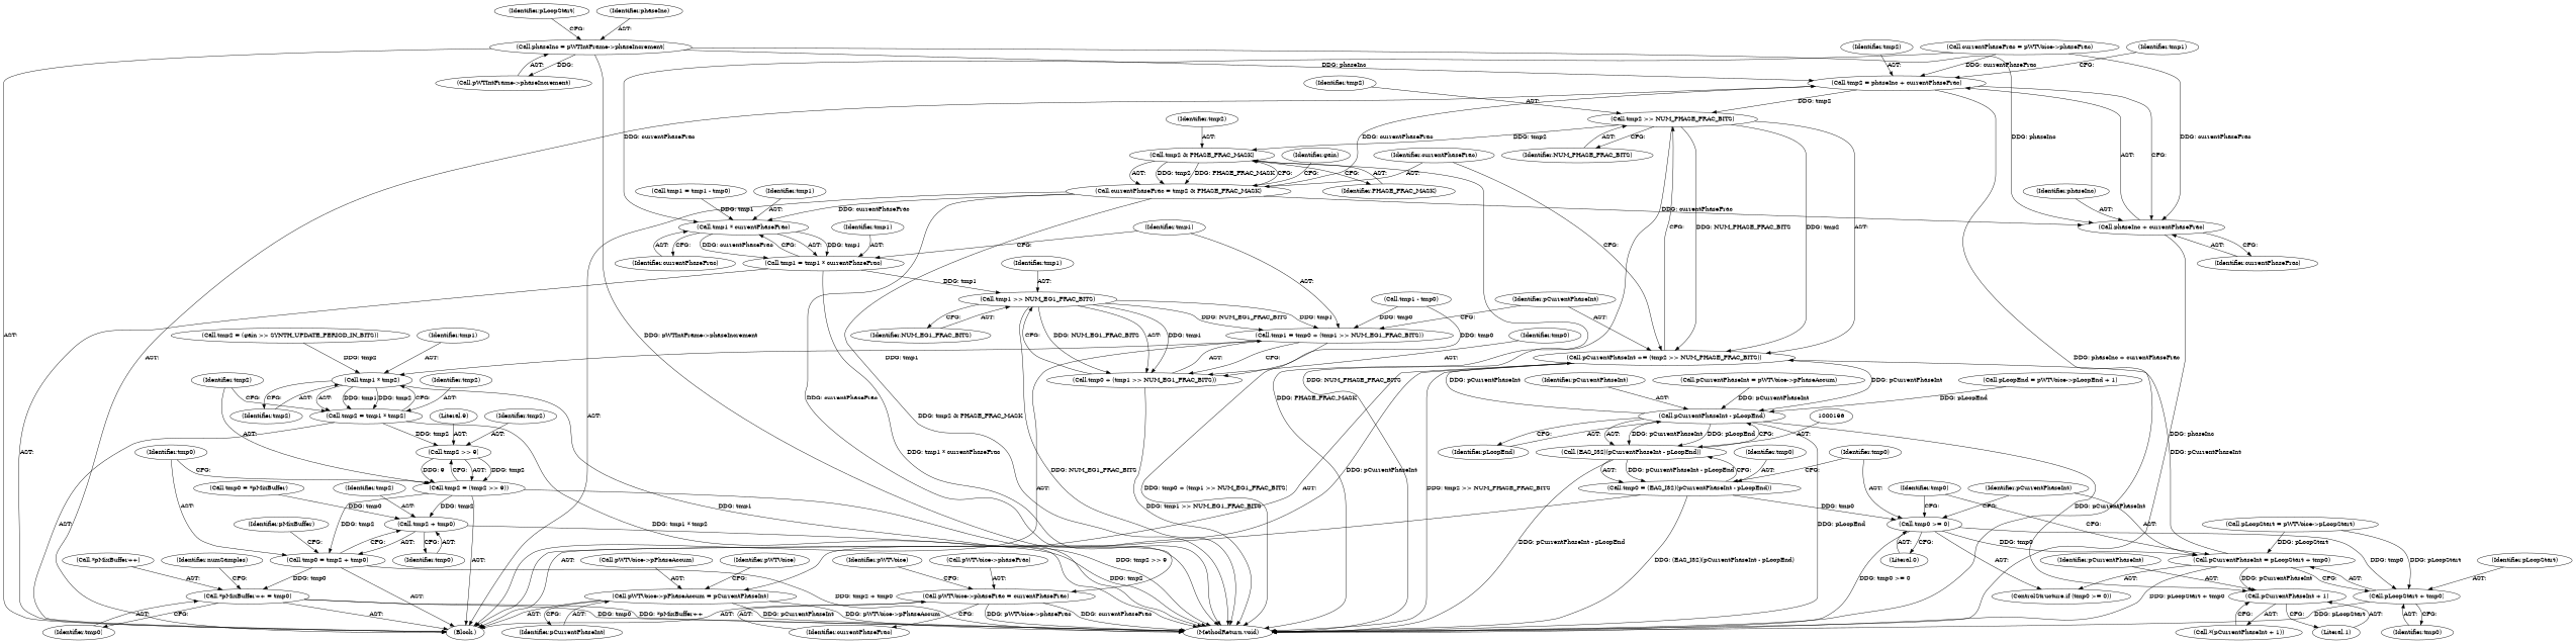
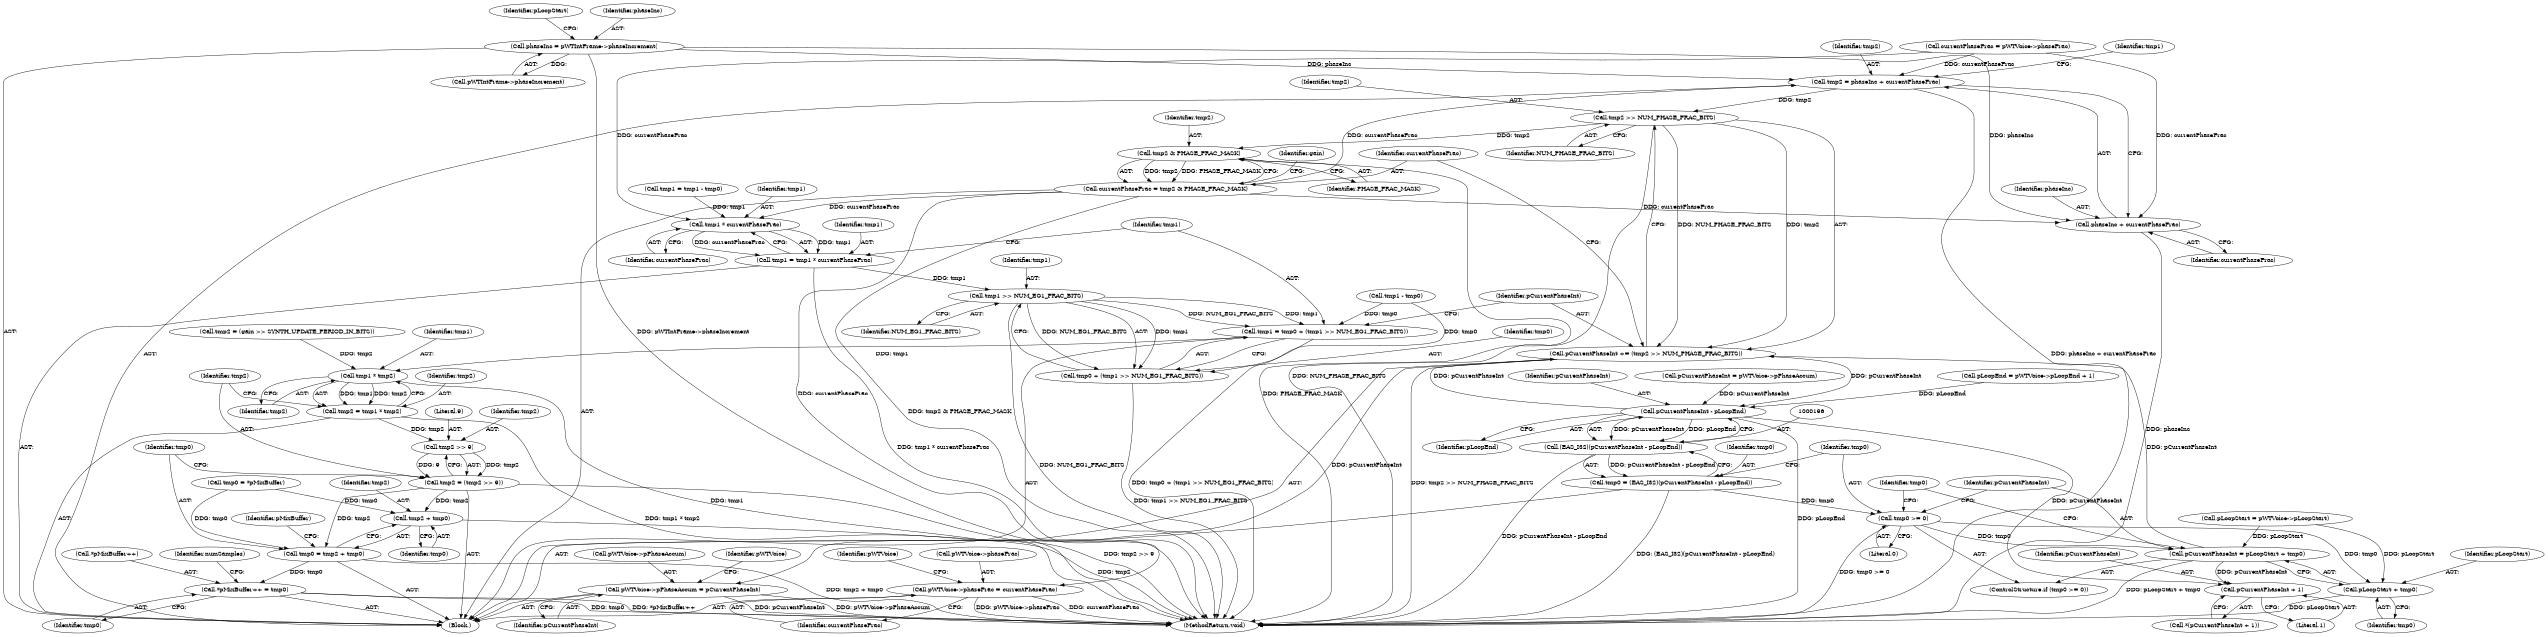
  digraph {
    n1 [label="(Call,phaseInc = pWTIntFrame->phaseIncrement)"]
    n2 [label="(Call,tmp2 = phaseInc + currentPhaseFrac)"]
    n3 [label="(Call,phaseInc + currentPhaseFrac)"]
    n4 [label="(Block,)"]
    n5 [label="(MethodReturn,void)"]
    n6 [label="(Call,pWTIntFrame->phaseIncrement)"]
    n7 [label="(Call,tmp2 >> NUM_PHASE_FRAC_BITS)"]
    n8 [label="(Identifier,currentPhaseFrac)"]
    n9 [label="(Call,pCurrentPhaseInt += (tmp2 >> NUM_PHASE_FRAC_BITS))"]
    n10 [label="(Call,tmp2 & PHASE_FRAC_MASK)"]
    n11 [label="(Identifier,NUM_PHASE_FRAC_BITS)"]
    n12 [label="(Call,pCurrentPhaseInt - pLoopEnd)"]
    n13 [label="(Call,pWTVoice->pPhaseAccum = pCurrentPhaseInt)"]
    n14 [label="(Call,currentPhaseFrac = tmp2 & PHASE_FRAC_MASK)"]
    n15 [label="(Identifier,PHASE_FRAC_MASK)"]
    n16 [label="(Call,(EAS_I32)(pCurrentPhaseInt - pLoopEnd))"]
    n17 [label="(Call,pCurrentPhaseInt + 1)"]
    n18 [label="(Identifier,pLoopEnd)"]
    n19 [label="(Identifier,pCurrentPhaseInt)"]
    n20 [label="(Call,tmp0 = (EAS_I32)(pCurrentPhaseInt - pLoopEnd))"]
    n21 [label="(Call,*(pCurrentPhaseInt + 1))"]
    n22 [label="(Literal,1)"]
    n23 [label="(Call,tmp0 >= 0)"]
    n24 [label="(Call,pCurrentPhaseInt = pLoopStart + tmp0)"]
    n25 [label="(Call,pLoopStart + tmp0)"]
    n26 [label="(ControlStructure,if (tmp0 >= 0))"]
    n27 [label="(Literal,0)"]
    n28 [label="(Identifier,tmp0)"]
    n29 [label="(Call,tmp1 * currentPhaseFrac)"]
    n30 [label="(Call,pWTVoice->phaseFrac = currentPhaseFrac)"]
    n31 [label="(Call,tmp1 = tmp1 * currentPhaseFrac)"]
    n32 [label="(Identifier,currentPhaseFrac)"]
    n33 [label="(Identifier,currentPhaseFrac)"]
    n34 [label="(Call,tmp1 >> NUM_EG1_FRAC_BITS)"]
    n35 [label="(Call,tmp1 = tmp0 + (tmp1 >> NUM_EG1_FRAC_BITS))"]
    n36 [label="(Call,tmp0 + (tmp1 >> NUM_EG1_FRAC_BITS))"]
    n37 [label="(Identifier,NUM_EG1_FRAC_BITS)"]
    n38 [label="(Call,tmp1 * tmp2)"]
    n39 [label="(Call,tmp2 = tmp1 * tmp2)"]
    n40 [label="(Identifier,tmp2)"]
    n41 [label="(Call,tmp2 >> 9)"]
    n42 [label="(Call,tmp2 = (tmp2 >> 9))"]
    n43 [label="(Call,tmp0 = tmp2 + tmp0)"]
    n44 [label="(Call,tmp2 + tmp0)"]
    n45 [label="(Literal,9)"]
    n46 [label="(Call,*pMixBuffer++ = tmp0)"]
    n47 [label="(Identifier,tmp0)"]
    n48 [label="(Identifier,tmp0)"]
    n49 [label="(Identifier,tmp1)"]
    n50 [label="(Identifier,tmp1)"]
    n51 [label="(Identifier,tmp2)"]
    n52 [label="(Identifier,tmp1)"]
    n53 [label="(Identifier,numSamples)"]
    n54 [label="(Identifier,tmp1)"]
    n55 [label="(Identifier,tmp2)"]
    n56 [label="(Identifier,tmp2)"]
    n57 [label="(Call,pLoopStart = pWTVoice->pLoopStart)"]
    n58 [label="(Call,pWTVoice->pPhaseAccum)"]
    n59 [label="(Call,pCurrentPhaseInt = pWTVoice->pPhaseAccum)"]
    n60 [label="(Identifier,tmp1)"]
    n61 [label="(Identifier,tmp0)"]
    n62 [label="(Identifier,pMixBuffer)"]
    n63 [label="(Identifier,tmp2)"]
    n64 [label="(Identifier,pWTVoice)"]
    n65 [label="(Call,*pMixBuffer++)"]
    n66 [label="(Identifier,tmp0)"]
    n67 [label="(Call,tmp1 - tmp0)"]
    n68 [label="(Call,pWTVoice->phaseFrac)"]
    n69 [label="(Identifier,pLoopStart)"]
    n70 [label="(Call,currentPhaseFrac = pWTVoice->phaseFrac)"]
    n71 [label="(Identifier,pCurrentPhaseInt)"]
    n72 [label="(Identifier,gain)"]
    n73 [label="(Identifier,tmp0)"]
    n74 [label="(Identifier,phaseInc)"]
    n75 [label="(Identifier,tmp0)"]
    n76 [label="(Identifier,currentPhaseFrac)"]
    n77 [label="(Call,pLoopEnd = pWTVoice->pLoopEnd + 1)"]
    n78 [label="(Call,tmp2 = (gain >> SYNTH_UPDATE_PERIOD_IN_BITS))"]
    n79 [label="(Identifier,tmp0)"]
    n80 [label="(Identifier,tmp1)"]
    n81 [label="(Identifier,pCurrentPhaseInt)"]
    n82 [label="(Identifier,pCurrentPhaseInt)"]
    n83 [label="(Call,tmp0 = *pMixBuffer)"]
    n84 [label="(Call,tmp1 = tmp1 - tmp0)"]
    n85 [label="(Identifier,tmp2)"]
    n86 [label="(Identifier,tmp2)"]
    n87 [label="(Identifier,pCurrentPhaseInt)"]
    n88 [label="(Identifier,tmp2)"]
    n89 [label="(Identifier,pLoopStart)"]
    n90 [label="(Identifier,pWTVoice)"]
    n91 [label="(Identifier,phaseInc)"]
    1000196
    n1 -> n2 [label="DDG: phaseInc"]
    n1 -> n3 [label="DDG: phaseInc"]
    n1 -> n4 [label="AST: "]
    n1 -> n5 [label="DDG: pWTIntFrame->phaseIncrement"]
    n1 -> n6 [label="DDG: "]
    n2 -> n3 [label="CFG: "]
    n2 -> n4 [label="AST: "]
    n2 -> n5 [label="DDG: phaseInc + currentPhaseFrac"]
    n2 -> n7 [label="DDG: tmp2"]
    n3 -> n2 [label="AST: "]
    n3 -> n5 [label="DDG: phaseInc"]
    n3 -> n8 [label="CFG: "]
    n6 -> n1 [label="AST: "]
    n7 -> n5 [label="DDG: NUM_PHASE_FRAC_BITS"]
    n7 -> n9 [label="AST: "]
    n7 -> n9 [label="DDG: tmp2"]
    n7 -> n9 [label="DDG: NUM_PHASE_FRAC_BITS"]
    n7 -> n10 [label="DDG: tmp2"]
    n7 -> n11 [label="CFG: "]
    n8 -> n3 [label="AST: "]
    n9 -> n4 [label="AST: "]
    n9 -> n5 [label="DDG: tmp2 >> NUM_PHASE_FRAC_BITS"]
    n9 -> n7 [label="CFG: "]
    n9 -> n12 [label="DDG: pCurrentPhaseInt"]
    n9 -> n13 [label="DDG: pCurrentPhaseInt"]
    n10 -> n5 [label="DDG: PHASE_FRAC_MASK"]
    n10 -> n14 [label="AST: "]
    n10 -> n14 [label="DDG: tmp2"]
    n10 -> n14 [label="DDG: PHASE_FRAC_MASK"]
    n10 -> n15 [label="CFG: "]
    n11 -> n7 [label="AST: "]
    n12 -> n5 [label="DDG: pLoopEnd"]
    n12 -> n9 [label="DDG: pCurrentPhaseInt"]
    n12 -> n16 [label="AST: "]
    n12 -> n16 [label="DDG: pCurrentPhaseInt"]
    n12 -> n16 [label="DDG: pLoopEnd"]
    n12 -> n17 [label="DDG: pCurrentPhaseInt"]
    n12 -> n18 [label="CFG: "]
    n13 -> n4 [label="AST: "]
    n13 -> n5 [label="DDG: pWTVoice->pPhaseAccum"]
    n13 -> n5 [label="DDG: pCurrentPhaseInt"]
    n13 -> n19 [label="CFG: "]
    n14 -> n2 [label="DDG: currentPhaseFrac"]
    n14 -> n3 [label="DDG: currentPhaseFrac"]
    n14 -> n4 [label="AST: "]
    n14 -> n5 [label="DDG: tmp2 & PHASE_FRAC_MASK"]
    n14 -> n10 [label="CFG: "]
    n14 -> n29 [label="DDG: currentPhaseFrac"]
    n14 -> n30 [label="DDG: currentPhaseFrac"]
    n15 -> n10 [label="AST: "]
    n16 -> n5 [label="DDG: pCurrentPhaseInt - pLoopEnd"]
    n16 -> n12 [label="CFG: "]
    n16 -> n20 [label="AST: "]
    n16 -> n20 [label="DDG: pCurrentPhaseInt - pLoopEnd"]
    n17 -> n21 [label="AST: "]
    n17 -> n22 [label="CFG: "]
    n18 -> n12 [label="AST: "]
    n19 -> n13 [label="AST: "]
    n20 -> n4 [label="AST: "]
    n20 -> n5 [label="DDG: (EAS_I32)(pCurrentPhaseInt - pLoopEnd)"]
    n20 -> n16 [label="CFG: "]
    n20 -> n23 [label="DDG: tmp0"]
    n21 -> n17 [label="CFG: "]
    n22 -> n17 [label="AST: "]
    n23 -> n5 [label="DDG: tmp0 >= 0"]
    n23 -> n24 [label="DDG: tmp0"]
    n23 -> n25 [label="DDG: tmp0"]
    n23 -> n26 [label="AST: "]
    n23 -> n27 [label="CFG: "]
    n24 -> n5 [label="DDG: pLoopStart + tmp0"]
    n24 -> n9 [label="DDG: pCurrentPhaseInt"]
    n24 -> n17 [label="DDG: pCurrentPhaseInt"]
    n24 -> n25 [label="CFG: "]
    n24 -> n26 [label="AST: "]
    n25 -> n5 [label="DDG: pLoopStart"]
    n25 -> n24 [label="AST: "]
    n25 -> n28 [label="CFG: "]
    n27 -> n23 [label="AST: "]
    n28 -> n25 [label="AST: "]
    n29 -> n31 [label="AST: "]
    n29 -> n31 [label="DDG: tmp1"]
    n29 -> n31 [label="DDG: currentPhaseFrac"]
    n29 -> n32 [label="CFG: "]
    n30 -> n4 [label="AST: "]
    n30 -> n5 [label="DDG: pWTVoice->phaseFrac"]
    n30 -> n5 [label="DDG: currentPhaseFrac"]
    n30 -> n33 [label="CFG: "]
    n31 -> n4 [label="AST: "]
    n31 -> n5 [label="DDG: tmp1 * currentPhaseFrac"]
    n31 -> n29 [label="CFG: "]
    n31 -> n34 [label="DDG: tmp1"]
    n32 -> n29 [label="AST: "]
    n33 -> n30 [label="AST: "]
    n34 -> n5 [label="DDG: NUM_EG1_FRAC_BITS"]
    n34 -> n35 [label="DDG: tmp1"]
    n34 -> n35 [label="DDG: NUM_EG1_FRAC_BITS"]
    n34 -> n36 [label="AST: "]
    n34 -> n36 [label="DDG: tmp1"]
    n34 -> n36 [label="DDG: NUM_EG1_FRAC_BITS"]
    n34 -> n37 [label="CFG: "]
    n35 -> n4 [label="AST: "]
    n35 -> n5 [label="DDG: tmp0 + (tmp1 >> NUM_EG1_FRAC_BITS)"]
    n35 -> n36 [label="CFG: "]
    n35 -> n38 [label="DDG: tmp1"]
    n36 -> n5 [label="DDG: tmp1 >> NUM_EG1_FRAC_BITS"]
    n36 -> n34 [label="CFG: "]
    n36 -> n35 [label="AST: "]
    n37 -> n34 [label="AST: "]
    n38 -> n5 [label="DDG: tmp1"]
    n38 -> n39 [label="AST: "]
    n38 -> n39 [label="DDG: tmp1"]
    n38 -> n39 [label="DDG: tmp2"]
    n38 -> n40 [label="CFG: "]
    n39 -> n4 [label="AST: "]
    n39 -> n5 [label="DDG: tmp1 * tmp2"]
    n39 -> n38 [label="CFG: "]
    n39 -> n41 [label="DDG: tmp2"]
    n40 -> n38 [label="AST: "]
    n41 -> n42 [label="AST: "]
    n41 -> n42 [label="DDG: tmp2"]
    n41 -> n42 [label="DDG: 9"]
    n42 -> n4 [label="AST: "]
    n42 -> n5 [label="DDG: tmp2 >> 9"]
    n42 -> n41 [label="CFG: "]
    n42 -> n43 [label="DDG: tmp2"]
    n42 -> n44 [label="DDG: tmp2"]
    n43 -> n4 [label="AST: "]
    n43 -> n5 [label="DDG: tmp2 + tmp0"]
    n43 -> n44 [label="CFG: "]
    n43 -> n46 [label="DDG: tmp0"]
    n44 -> n5 [label="DDG: tmp2"]
    n44 -> n43 [label="AST: "]
    n44 -> n47 [label="CFG: "]
    n45 -> n41 [label="AST: "]
    n46 -> n4 [label="AST: "]
    n46 -> n5 [label="DDG: tmp0"]
    n46 -> n5 [label="DDG: *pMixBuffer++"]
    n46 -> n48 [label="CFG: "]
    n47 -> n44 [label="AST: "]
    n48 -> n46 [label="AST: "]
    n49 -> n31 [label="AST: "]
    n50 -> n38 [label="AST: "]
    n51 -> n44 [label="AST: "]
    n52 -> n2 [label="CFG: "]
    n53 -> n46 [label="CFG: "]
    n54 -> n31 [label="CFG: "]
    n54 -> n35 [label="AST: "]
    n55 -> n7 [label="AST: "]
    n56 -> n39 [label="CFG: "]
    n56 -> n42 [label="AST: "]
    n57 -> n24 [label="DDG: pLoopStart"]
    n57 -> n25 [label="DDG: pLoopStart"]
    n58 -> n13 [label="AST: "]
    n59 -> n12 [label="DDG: pCurrentPhaseInt"]
    n60 -> n34 [label="AST: "]
    n61 -> n23 [label="CFG: "]
    n61 -> n24 [label="CFG: "]
    n62 -> n43 [label="CFG: "]
    n63 -> n41 [label="AST: "]
    n64 -> n30 [label="CFG: "]
    n65 -> n46 [label="AST: "]
    n66 -> n42 [label="CFG: "]
    n66 -> n43 [label="AST: "]
    n67 -> n35 [label="DDG: tmp0"]
    n67 -> n36 [label="DDG: tmp0"]
    n68 -> n30 [label="AST: "]
    n69 -> n1 [label="CFG: "]
    n70 -> n2 [label="DDG: currentPhaseFrac"]
    n70 -> n3 [label="DDG: currentPhaseFrac"]
    n70 -> n29 [label="DDG: currentPhaseFrac"]
    n71 -> n9 [label="AST: "]
    n71 -> n35 [label="CFG: "]
    n72 -> n14 [label="CFG: "]
    n73 -> n36 [label="AST: "]
    n74 -> n1 [label="AST: "]
    n75 -> n20 [label="AST: "]
    n76 -> n9 [label="CFG: "]
    n76 -> n14 [label="AST: "]
    n77 -> n12 [label="DDG: pLoopEnd"]
    n78 -> n38 [label="DDG: tmp2"]
    n79 -> n20 [label="CFG: "]
    n79 -> n23 [label="AST: "]
    n80 -> n29 [label="AST: "]
    n81 -> n17 [label="AST: "]
    n82 -> n12 [label="AST: "]
+   n83 -> n43 [label="DDG: tmp0"]
    n83 -> n44 [label="DDG: tmp0"]
    n84 -> n29 [label="DDG: tmp1"]
    n85 -> n2 [label="AST: "]
    n86 -> n10 [label="AST: "]
    n87 -> n23 [label="CFG: "]
    n87 -> n24 [label="AST: "]
    n88 -> n39 [label="AST: "]
    n89 -> n25 [label="AST: "]
    n90 -> n13 [label="CFG: "]
    n91 -> n3 [label="AST: "]
    1000196 -> n16 [label="AST: "]
  }
